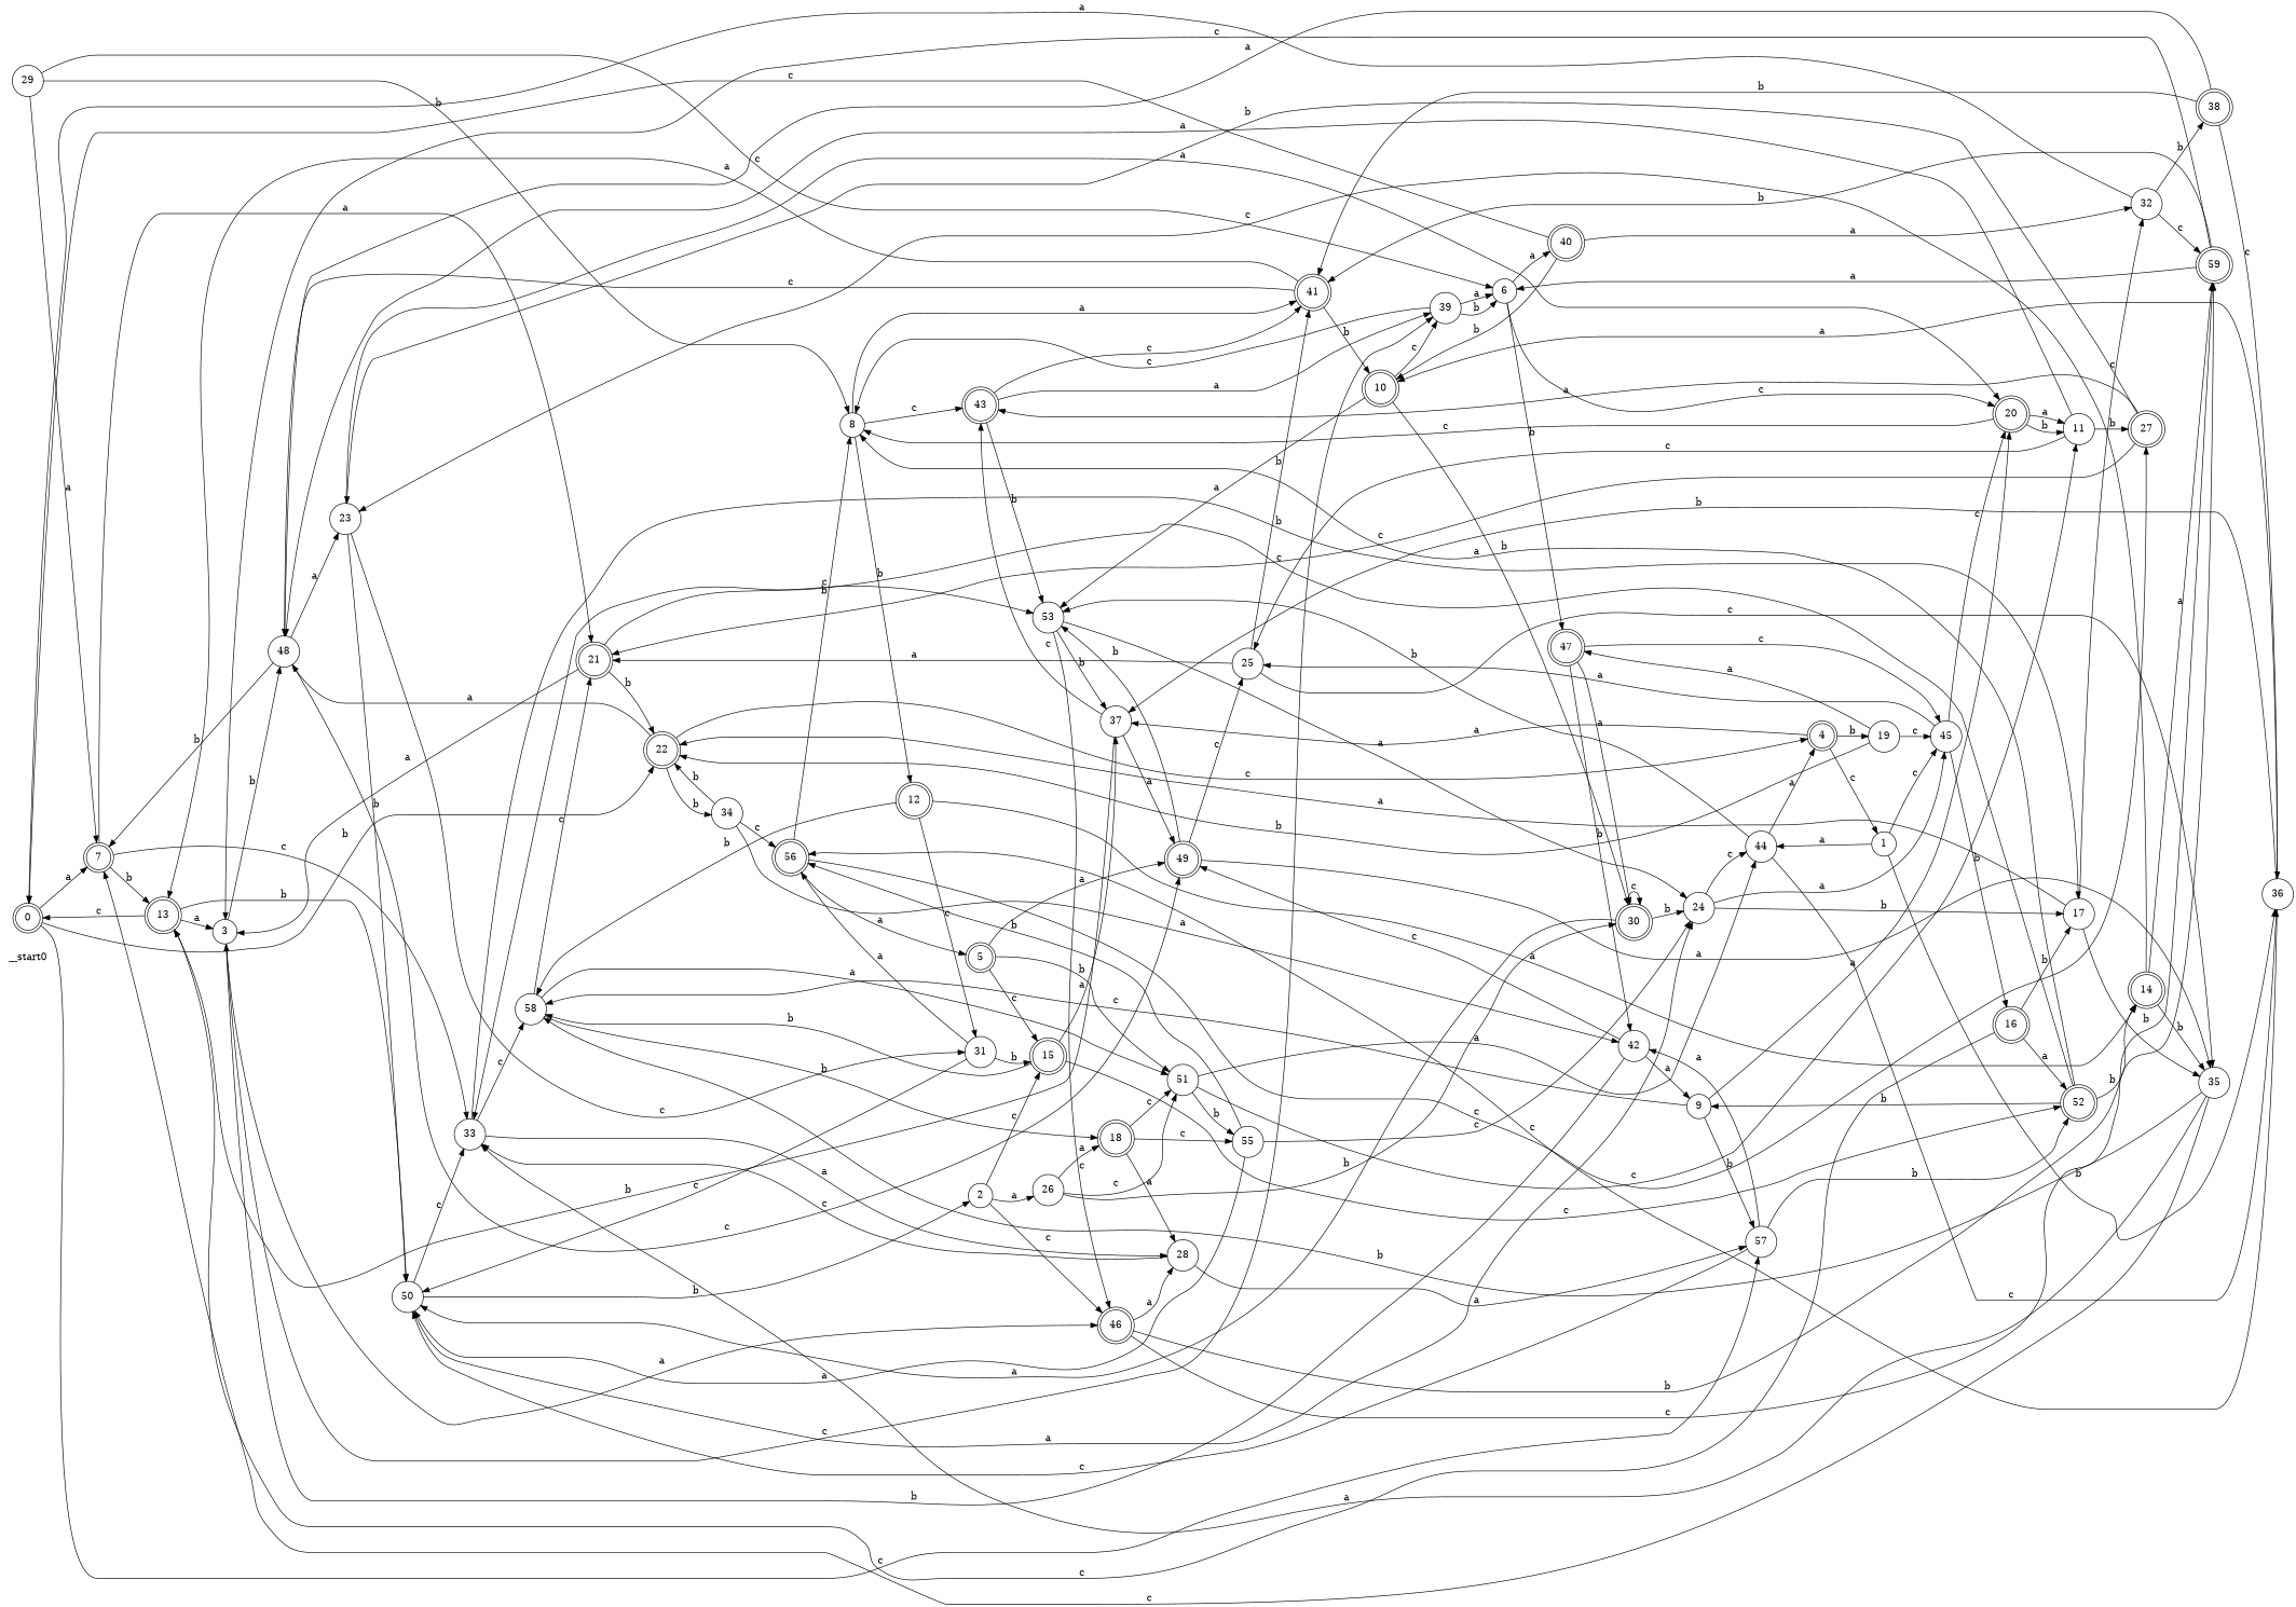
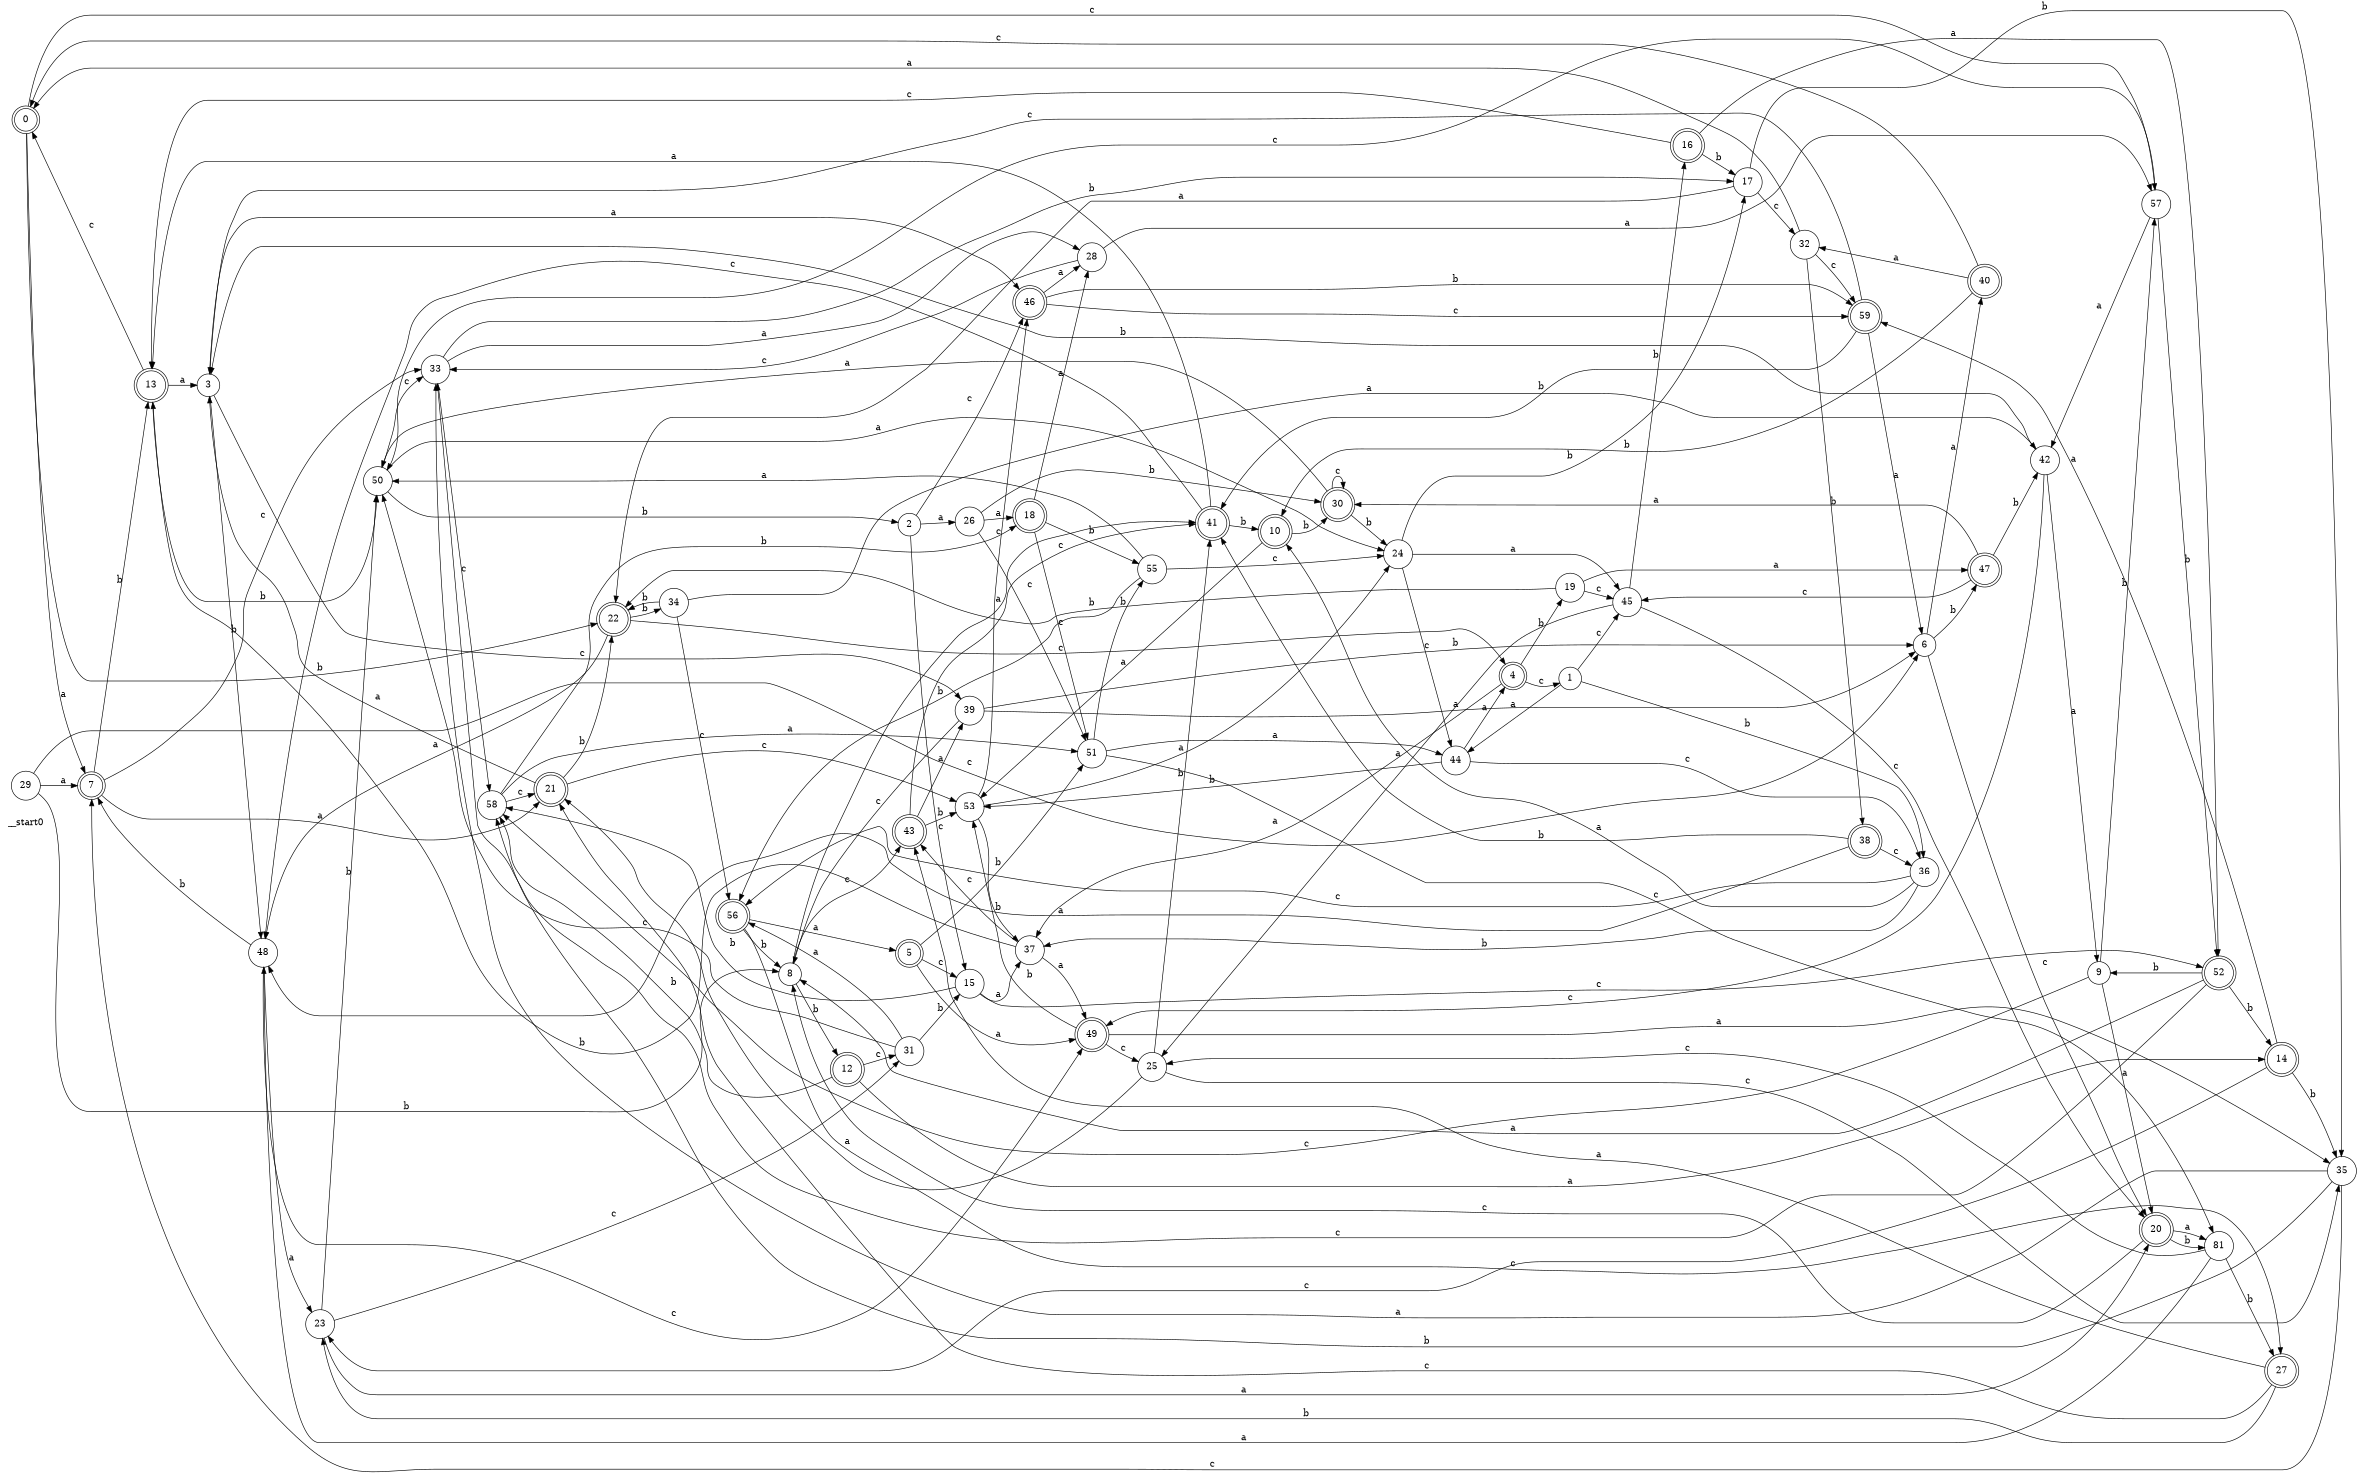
  digraph {
    rankdir=LR
    node [shape=circle color=black fillcolor=white style=filled]
    __start0 [shape=none color="" fillcolor="" style=""]
    n2 [label=0 shape=doublecircle style="rounded,filled"]
    n3 [label=7 shape=doublecircle style="rounded,filled"]
    n4 [label=22 shape=doublecircle style="rounded,filled"]
    n5 [label=57]
    n6 [label=13 shape=doublecircle style="rounded,filled"]
    n7 [label=21 shape=doublecircle style="rounded,filled"]
    n8 [label=33]
    n9 [label=48]
    n10 [label=4 shape=doublecircle style="rounded,filled"]
    n11 [label=34]
    n12 [label=50]
    n13 [label=52 shape=doublecircle style="rounded,filled"]
    n14 [label=42]
    n15 [label=1]
    n16 [label=36]
    n17 [label=44]
    n18 [label=45]
    n19 [label=37]
    n20 [label=10 shape=doublecircle style="rounded,filled"]
    n21 [label=56 shape=doublecircle style="rounded,filled"]
    n22 [label=53]
    n23 [label=20 shape=doublecircle style="rounded,filled"]
    n24 [label=25]
    n25 [label=16 shape=doublecircle style="rounded,filled"]
    n26 [label=2]
-   n27 [label=15 shape=doublecircle]
+   n27 [label=15]
    n28 [label=26]
    n29 [label=46 shape=doublecircle style="rounded,filled"]
    n30 [label=58]
    n31 [label=51]
    n32 [label=30 shape=doublecircle style="rounded,filled"]
    n33 [label=18 shape=doublecircle style="rounded,filled"]
    n34 [label=59 shape=doublecircle style="rounded,filled"]
    n35 [label=28]
    n36 [label=3]
    n37 [label=39]
    n38 [label=6]
    n39 [label=8]
    n40 [label=49 shape=doublecircle style="rounded,filled"]
    n41 [label=23]
    n42 [label=19]
    n43 [label=47 shape=doublecircle style="rounded,filled"]
    n44 [label=43 shape=doublecircle style="rounded,filled"]
    n45 [label=5 shape=doublecircle style="rounded,filled"]
    n46 [label=35]
-   n47 [label=11]
+   n47 [label=81]
    n48 [label=55]
    n49 [label=40 shape=doublecircle style="rounded,filled"]
    n50 [label=32]
    n51 [label=17]
    n52 [label=12 shape=doublecircle style="rounded,filled"]
    n53 [label=41 shape=doublecircle style="rounded,filled"]
    n54 [label=14 shape=doublecircle style="rounded,filled"]
    n55 [label=31]
    n56 [label=9]
    n57 [label=24]
    n58 [label=27 shape=doublecircle style="rounded,filled"]
    n59 [label=38 shape=doublecircle style="rounded,filled"]
    n60 [label=29]
    n2 -> n3 [label=a]
    n2 -> n4 [label=b]
    n2 -> n5 [label=c]
    n3 -> n6 [label=b]
    n3 -> n7 [label=a]
    n3 -> n8 [label=c]
    n4 -> n9 [label=a]
    n4 -> n10 [label=c]
    n4 -> n11 [label=b]
    n5 -> n12 [label=c]
    n5 -> n13 [label=b]
    n5 -> n14 [label=a]
    n6 -> n2 [label=c]
    n6 -> n12 [label=b]
    n6 -> n36 [label=a]
    n7 -> n4 [label=b]
    n7 -> n22 [label=c]
    n7 -> n36 [label=a]
    n8 -> n30 [label=c]
    n8 -> n35 [label=a]
    n8 -> n51 [label=b]
    n9 -> n3 [label=b]
    n9 -> n40 [label=c]
    n9 -> n41 [label=a]
    n10 -> n15 [label=c]
    n10 -> n19 [label=a]
    n10 -> n42 [label=b]
    n11 -> n4 [label=b]
    n11 -> n14 [label=a]
    n11 -> n21 [label=c]
    n12 -> n8 [label=c]
    n12 -> n26 [label=b]
    n12 -> n57 [label=a]
    n13 -> n8 [label=c]
    n13 -> n39 [label=a]
    n13 -> n54 [label=b]
    n13 -> n56 [label=b]
    n14 -> n36 [label=b]
    n14 -> n40 [label=c]
    n14 -> n56 [label=a]
    n15 -> n16 [label=b]
    n15 -> n17 [label=a]
    n15 -> n18 [label=c]
    n16 -> n19 [label=b]
    n16 -> n20 [label=a]
    n16 -> n21 [label=c]
    n17 -> n10 [label=a]
    n17 -> n16 [label=c]
    n17 -> n22 [label=b]
    n18 -> n23 [label=c]
    n18 -> n24 [label=a]
    n18 -> n25 [label=b]
    n19 -> n6 [label=b]
    n19 -> n40 [label=a]
    n19 -> n44 [label=c]
    n20 -> n22 [label=a]
    n20 -> n32 [label=b]
-   n20 -> n37 [label=c]
    n21 -> n39 [label=b]
    n21 -> n45 [label=a]
    n21 -> n58 [label=c]
    n22 -> n19 [label=b]
    n22 -> n29 [label=c]
    n22 -> n57 [label=a]
    n23 -> n39 [label=c]
    n23 -> n47 [label=a]
    n23 -> n47 [label=b]
    n24 -> n7 [label=a]
    n24 -> n46 [label=c]
    n24 -> n53 [label=b]
    n25 -> n6 [label=c]
    n25 -> n13 [label=a]
    n25 -> n51 [label=b]
    n26 -> n27 [label=c]
    n26 -> n28 [label=a]
    n26 -> n29 [label=c]
    n27 -> n13 [label=c]
    n27 -> n19 [label=a]
    n27 -> n30 [label=b]
    n28 -> n31 [label=c]
    n28 -> n32 [label=b]
    n28 -> n33 [label=a]
    n29 -> n34 [label=b]
    n29 -> n34 [label=c]
    n29 -> n35 [label=a]
    n30 -> n7 [label=c]
    n30 -> n31 [label=a]
    n30 -> n33 [label=b]
    n31 -> n17 [label=a]
    n31 -> n47 [label=c]
    n31 -> n48 [label=b]
    n32 -> n12 [label=a]
    n32 -> n32 [label=c]
    n32 -> n57 [label=b]
    n33 -> n31 [label=c]
    n33 -> n35 [label=a]
-   n33 -> n48 [label=c]
+   n33 -> n48 [label=b]
    n34 -> n36 [label=c]
    n34 -> n38 [label=a]
    n34 -> n53 [label=b]
    n35 -> n5 [label=a]
    n35 -> n8 [label=c]
    n36 -> n9 [label=b]
    n36 -> n29 [label=a]
    n36 -> n37 [label=c]
    n37 -> n38 [label=a]
    n37 -> n38 [label=b]
    n37 -> n39 [label=c]
    n38 -> n23 [label=c]
    n38 -> n43 [label=b]
    n38 -> n49 [label=a]
    n39 -> n44 [label=c]
    n39 -> n52 [label=b]
    n39 -> n53 [label=a]
    n40 -> n22 [label=b]
    n40 -> n24 [label=c]
    n40 -> n46 [label=a]
    n41 -> n12 [label=b]
    n41 -> n23 [label=a]
    n41 -> n55 [label=c]
    n42 -> n4 [label=b]
    n42 -> n18 [label=c]
    n42 -> n43 [label=a]
    n43 -> n14 [label=b]
    n43 -> n18 [label=c]
    n43 -> n32 [label=a]
    n44 -> n22 [label=b]
    n44 -> n37 [label=a]
    n44 -> n53 [label=c]
    n45 -> n27 [label=c]
    n45 -> n31 [label=b]
    n45 -> n40 [label=a]
    n46 -> n3 [label=c]
    n46 -> n8 [label=a]
    n46 -> n30 [label=b]
    n47 -> n9 [label=a]
    n47 -> n24 [label=c]
    n47 -> n58 [label=b]
    n48 -> n12 [label=a]
    n48 -> n21 [label=b]
    n48 -> n57 [label=c]
    n49 -> n2 [label=c]
    n49 -> n20 [label=b]
    n49 -> n50 [label=a]
    n50 -> n2 [label=a]
    n50 -> n34 [label=c]
    n50 -> n59 [label=b]
    n51 -> n4 [label=a]
    n51 -> n46 [label=b]
    n51 -> n50 [label=c]
    n52 -> n30 [label=b]
    n52 -> n54 [label=a]
    n52 -> n55 [label=c]
    n53 -> n6 [label=a]
    n53 -> n9 [label=c]
    n53 -> n20 [label=b]
    n54 -> n34 [label=a]
    n54 -> n41 [label=c]
    n54 -> n46 [label=b]
    n55 -> n12 [label=c]
    n55 -> n21 [label=a]
    n55 -> n27 [label=b]
    n56 -> n5 [label=b]
    n56 -> n23 [label=a]
    n56 -> n30 [label=c]
    n57 -> n17 [label=c]
    n57 -> n18 [label=a]
    n57 -> n51 [label=b]
    n58 -> n7 [label=c]
    n58 -> n41 [label=b]
    n58 -> n44 [label=a]
    n59 -> n9 [label=a]
    n59 -> n16 [label=c]
    n59 -> n53 [label=b]
    n60 -> n3 [label=a]
    n60 -> n38 [label=c]
    n60 -> n39 [label=b]
  }
